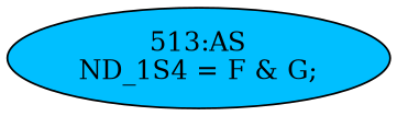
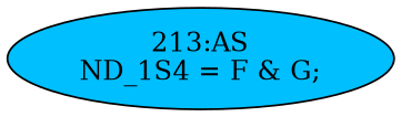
  strict digraph {
-   n1 [ast="<pyverilog.vparser.ast.Assign object at 0x7f9359f3e8d0>" def_var="['ND_1S4']" fillcolor=deepskyblue label="513:AS\nND_1S4 = F & G;" statements="[]" style=filled typ=Assign use_var="['F', 'G']"]
+   n1 [ast="<pyverilog.vparser.ast.Assign object at 0x7f9359f3e8d0>" def_var="['ND_1S4']" fillcolor=deepskyblue label="213:AS\nND_1S4 = F & G;" statements="[]" style=filled typ=Assign use_var="['F', 'G']"]
  }
